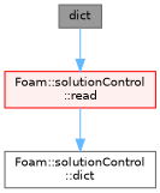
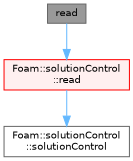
  digraph {
    rankdir=TB
    node [fontname=Helvetica fontsize=10 shape=box style=filled]
    edge [color=steelblue1 fontname=Helvetica fontsize=10 labelfontname=Helvetica labelfontsize=10 style=solid]
-   n1 [color=gray40 fillcolor=grey60 fontcolor=black height=0.2 label=dict width=0.4]
+   n1 [color=gray40 fillcolor=grey60 fontcolor=black height=0.2 label=read width=0.4]
    n2 [color=red fillcolor="#FFF0F0" height=0.2 label="Foam::solutionControl\l::read" width=0.4]
-   n3 [color=grey40 fillcolor=white height=0.2 label="Foam::solutionControl\l::dict" width=0.4]
+   n3 [color=grey40 fillcolor=white height=0.2 label="Foam::solutionControl\l::solutionControl" width=0.4]
    n1 -> n2
    n2 -> n3
  }
